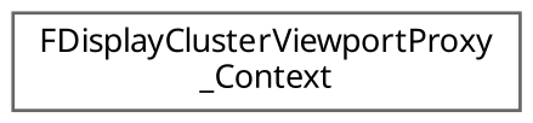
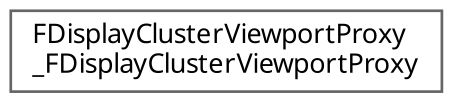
  digraph {
    rankdir=LR
    fontname="Noto Sans"
-   n1 [color=grey40 fillcolor=white fontname="Noto Sans" fontsize=10 height=0.2 label="FDisplayClusterViewportProxy\l_Context" shape=box style=filled width=0.4]
+   n1 [color=grey40 fillcolor=white fontname="Noto Sans" fontsize=10 height=0.2 label="FDisplayClusterViewportProxy\l_FDisplayClusterViewportProxy" shape=box style=filled width=0.4]
  }
